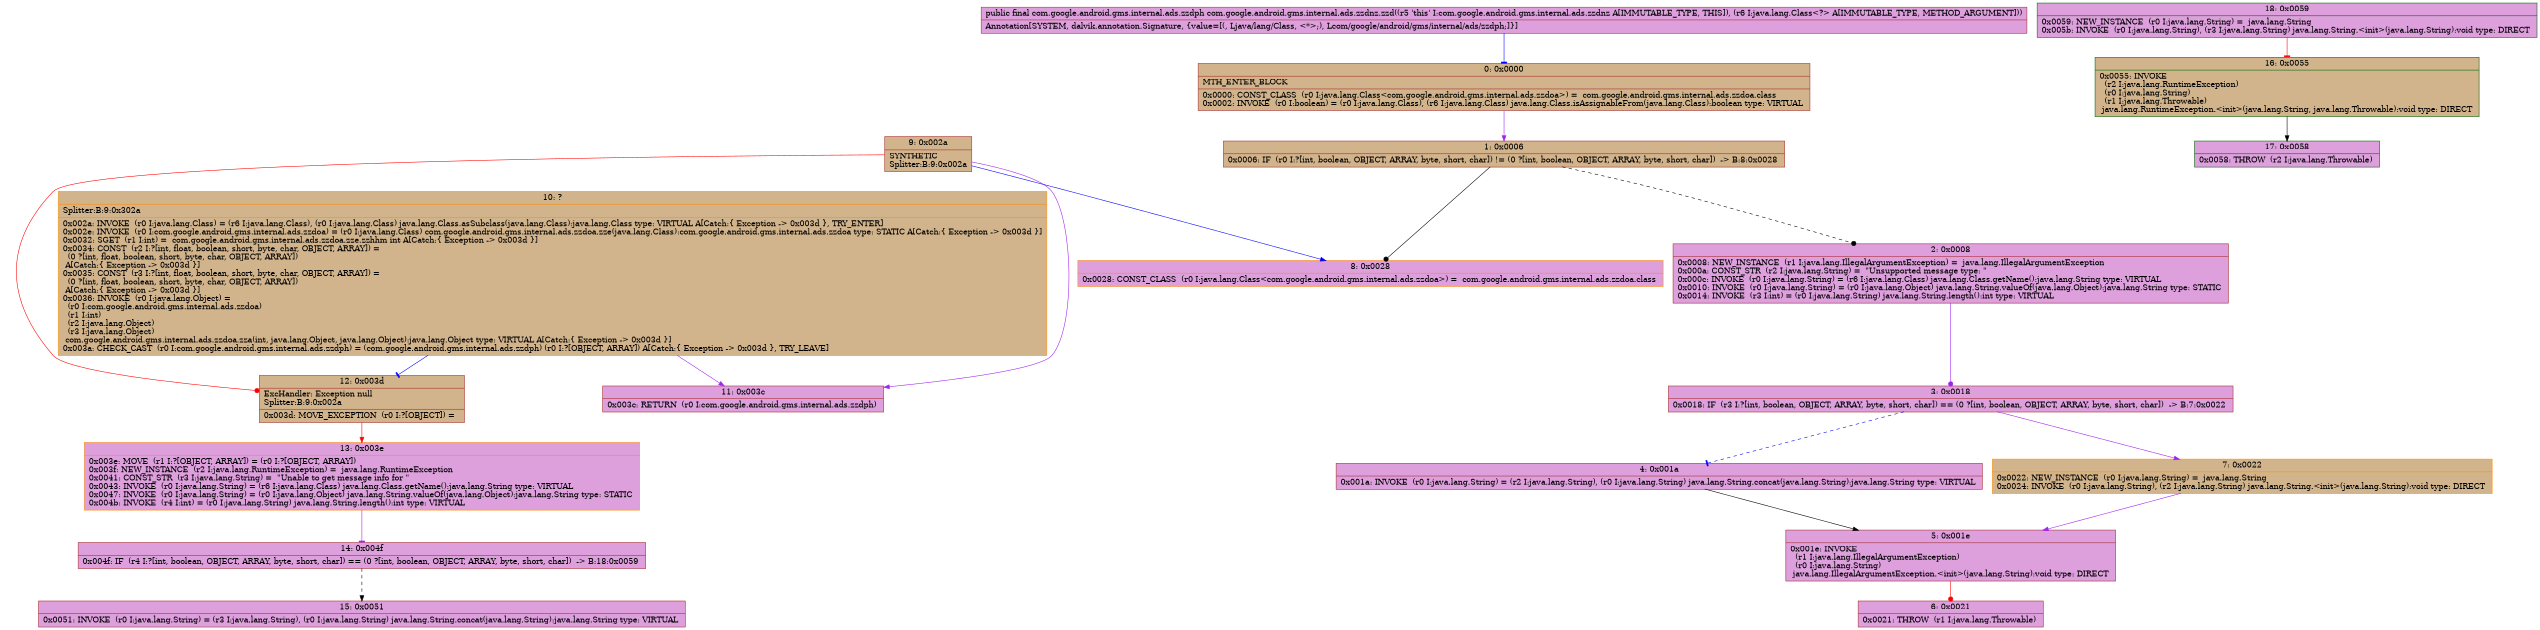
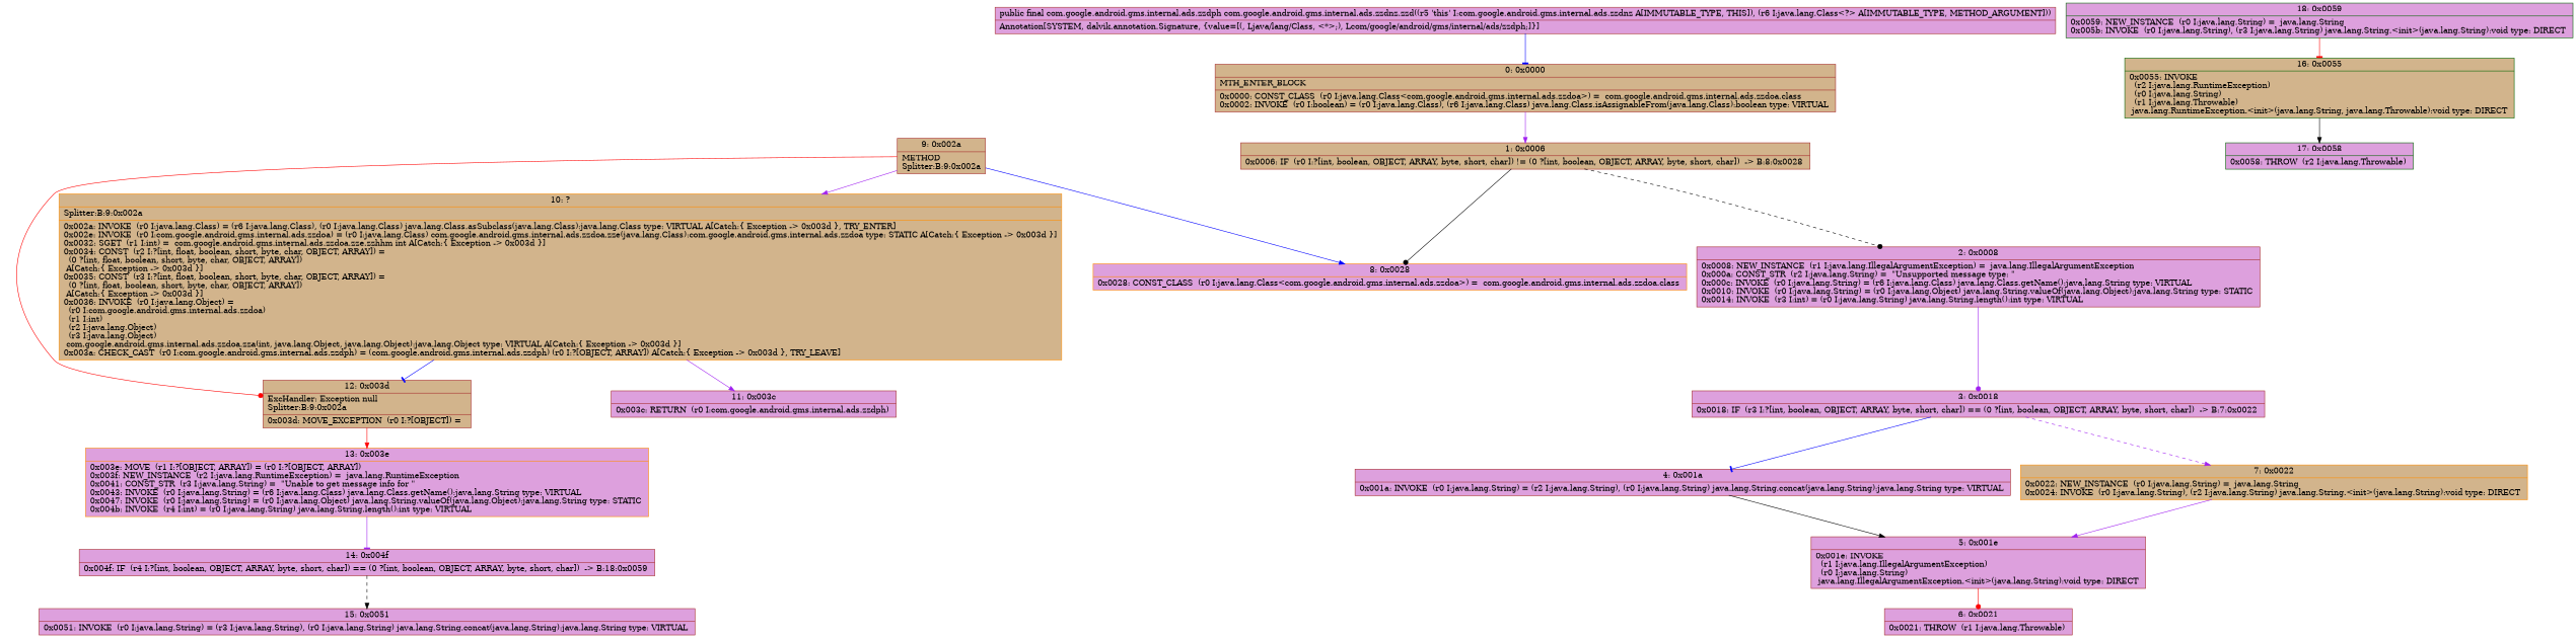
  digraph {
    node [color=brown fillcolor=plum shape=record style=filled]
    edge [arrowhead=normal color=purple]
    n1 [fillcolor=tan label="{0\:\ 0x0000|MTH_ENTER_BLOCK\l|0x0000: CONST_CLASS  (r0 I:java.lang.Class\<com.google.android.gms.internal.ads.zzdoa\>) =  com.google.android.gms.internal.ads.zzdoa.class \l0x0002: INVOKE  (r0 I:boolean) = (r0 I:java.lang.Class), (r6 I:java.lang.Class) java.lang.Class.isAssignableFrom(java.lang.Class):boolean type: VIRTUAL \l}"]
    n2 [fillcolor=tan label="{1\:\ 0x0006|0x0006: IF  (r0 I:?[int, boolean, OBJECT, ARRAY, byte, short, char]) != (0 ?[int, boolean, OBJECT, ARRAY, byte, short, char])  \-\> B:8:0x0028 \l}"]
    n3 [label="{2\:\ 0x0008|0x0008: NEW_INSTANCE  (r1 I:java.lang.IllegalArgumentException) =  java.lang.IllegalArgumentException \l0x000a: CONST_STR  (r2 I:java.lang.String) =  \"Unsupported message type: \" \l0x000c: INVOKE  (r0 I:java.lang.String) = (r6 I:java.lang.Class) java.lang.Class.getName():java.lang.String type: VIRTUAL \l0x0010: INVOKE  (r0 I:java.lang.String) = (r0 I:java.lang.Object) java.lang.String.valueOf(java.lang.Object):java.lang.String type: STATIC \l0x0014: INVOKE  (r3 I:int) = (r0 I:java.lang.String) java.lang.String.length():int type: VIRTUAL \l}"]
    n4 [color=darkorange label="{8\:\ 0x0028|0x0028: CONST_CLASS  (r0 I:java.lang.Class\<com.google.android.gms.internal.ads.zzdoa\>) =  com.google.android.gms.internal.ads.zzdoa.class \l}"]
    n5 [label="{3\:\ 0x0018|0x0018: IF  (r3 I:?[int, boolean, OBJECT, ARRAY, byte, short, char]) == (0 ?[int, boolean, OBJECT, ARRAY, byte, short, char])  \-\> B:7:0x0022 \l}"]
    n6 [label="{4\:\ 0x001a|0x001a: INVOKE  (r0 I:java.lang.String) = (r2 I:java.lang.String), (r0 I:java.lang.String) java.lang.String.concat(java.lang.String):java.lang.String type: VIRTUAL \l}"]
    n7 [color=darkorange fillcolor=tan label="{7\:\ 0x0022|0x0022: NEW_INSTANCE  (r0 I:java.lang.String) =  java.lang.String \l0x0024: INVOKE  (r0 I:java.lang.String), (r2 I:java.lang.String) java.lang.String.\<init\>(java.lang.String):void type: DIRECT \l}"]
    n8 [label="{5\:\ 0x001e|0x001e: INVOKE  \l  (r1 I:java.lang.IllegalArgumentException)\l  (r0 I:java.lang.String)\l java.lang.IllegalArgumentException.\<init\>(java.lang.String):void type: DIRECT \l}"]
    n9 [label="{6\:\ 0x0021|0x0021: THROW  (r1 I:java.lang.Throwable) \l}"]
-   n10 [fillcolor=tan label="{9\:\ 0x002a|SYNTHETIC\lSplitter:B:9:0x002a\l}"]
-   n11 [color=darkorange fillcolor=tan label="{10\:\ ?|Splitter:B:9:0x302a\l|0x002a: INVOKE  (r0 I:java.lang.Class) = (r6 I:java.lang.Class), (r0 I:java.lang.Class) java.lang.Class.asSubclass(java.lang.Class):java.lang.Class type: VIRTUAL A[Catch:\{ Exception \-\> 0x003d \}, TRY_ENTER]\l0x002e: INVOKE  (r0 I:com.google.android.gms.internal.ads.zzdoa) = (r0 I:java.lang.Class) com.google.android.gms.internal.ads.zzdoa.zze(java.lang.Class):com.google.android.gms.internal.ads.zzdoa type: STATIC A[Catch:\{ Exception \-\> 0x003d \}]\l0x0032: SGET  (r1 I:int) =  com.google.android.gms.internal.ads.zzdoa.zze.zzhhm int A[Catch:\{ Exception \-\> 0x003d \}]\l0x0034: CONST  (r2 I:?[int, float, boolean, short, byte, char, OBJECT, ARRAY]) = \l  (0 ?[int, float, boolean, short, byte, char, OBJECT, ARRAY])\l A[Catch:\{ Exception \-\> 0x003d \}]\l0x0035: CONST  (r3 I:?[int, float, boolean, short, byte, char, OBJECT, ARRAY]) = \l  (0 ?[int, float, boolean, short, byte, char, OBJECT, ARRAY])\l A[Catch:\{ Exception \-\> 0x003d \}]\l0x0036: INVOKE  (r0 I:java.lang.Object) = \l  (r0 I:com.google.android.gms.internal.ads.zzdoa)\l  (r1 I:int)\l  (r2 I:java.lang.Object)\l  (r3 I:java.lang.Object)\l com.google.android.gms.internal.ads.zzdoa.zza(int, java.lang.Object, java.lang.Object):java.lang.Object type: VIRTUAL A[Catch:\{ Exception \-\> 0x003d \}]\l0x003a: CHECK_CAST  (r0 I:com.google.android.gms.internal.ads.zzdph) = (com.google.android.gms.internal.ads.zzdph) (r0 I:?[OBJECT, ARRAY]) A[Catch:\{ Exception \-\> 0x003d \}, TRY_LEAVE]\l}"]
+   n10 [fillcolor=tan label="{9\:\ 0x002a|METHOD\lSplitter:B:9:0x002a\l}"]
+   n11 [color=darkorange fillcolor=tan label="{10\:\ ?|Splitter:B:9:0x002a\l|0x002a: INVOKE  (r0 I:java.lang.Class) = (r6 I:java.lang.Class), (r0 I:java.lang.Class) java.lang.Class.asSubclass(java.lang.Class):java.lang.Class type: VIRTUAL A[Catch:\{ Exception \-\> 0x003d \}, TRY_ENTER]\l0x002e: INVOKE  (r0 I:com.google.android.gms.internal.ads.zzdoa) = (r0 I:java.lang.Class) com.google.android.gms.internal.ads.zzdoa.zze(java.lang.Class):com.google.android.gms.internal.ads.zzdoa type: STATIC A[Catch:\{ Exception \-\> 0x003d \}]\l0x0032: SGET  (r1 I:int) =  com.google.android.gms.internal.ads.zzdoa.zze.zzhhm int A[Catch:\{ Exception \-\> 0x003d \}]\l0x0034: CONST  (r2 I:?[int, float, boolean, short, byte, char, OBJECT, ARRAY]) = \l  (0 ?[int, float, boolean, short, byte, char, OBJECT, ARRAY])\l A[Catch:\{ Exception \-\> 0x003d \}]\l0x0035: CONST  (r3 I:?[int, float, boolean, short, byte, char, OBJECT, ARRAY]) = \l  (0 ?[int, float, boolean, short, byte, char, OBJECT, ARRAY])\l A[Catch:\{ Exception \-\> 0x003d \}]\l0x0036: INVOKE  (r0 I:java.lang.Object) = \l  (r0 I:com.google.android.gms.internal.ads.zzdoa)\l  (r1 I:int)\l  (r2 I:java.lang.Object)\l  (r3 I:java.lang.Object)\l com.google.android.gms.internal.ads.zzdoa.zza(int, java.lang.Object, java.lang.Object):java.lang.Object type: VIRTUAL A[Catch:\{ Exception \-\> 0x003d \}]\l0x003a: CHECK_CAST  (r0 I:com.google.android.gms.internal.ads.zzdph) = (com.google.android.gms.internal.ads.zzdph) (r0 I:?[OBJECT, ARRAY]) A[Catch:\{ Exception \-\> 0x003d \}, TRY_LEAVE]\l}"]
    n12 [fillcolor=tan label="{12\:\ 0x003d|ExcHandler: Exception null\lSplitter:B:9:0x002a\l|0x003d: MOVE_EXCEPTION  (r0 I:?[OBJECT]) =  \l}"]
    n13 [label="{11\:\ 0x003c|0x003c: RETURN  (r0 I:com.google.android.gms.internal.ads.zzdph) \l}"]
    n14 [color=darkorange label="{13\:\ 0x003e|0x003e: MOVE  (r1 I:?[OBJECT, ARRAY]) = (r0 I:?[OBJECT, ARRAY]) \l0x003f: NEW_INSTANCE  (r2 I:java.lang.RuntimeException) =  java.lang.RuntimeException \l0x0041: CONST_STR  (r3 I:java.lang.String) =  \"Unable to get message info for \" \l0x0043: INVOKE  (r0 I:java.lang.String) = (r6 I:java.lang.Class) java.lang.Class.getName():java.lang.String type: VIRTUAL \l0x0047: INVOKE  (r0 I:java.lang.String) = (r0 I:java.lang.Object) java.lang.String.valueOf(java.lang.Object):java.lang.String type: STATIC \l0x004b: INVOKE  (r4 I:int) = (r0 I:java.lang.String) java.lang.String.length():int type: VIRTUAL \l}"]
    n15 [label="{14\:\ 0x004f|0x004f: IF  (r4 I:?[int, boolean, OBJECT, ARRAY, byte, short, char]) == (0 ?[int, boolean, OBJECT, ARRAY, byte, short, char])  \-\> B:18:0x0059 \l}"]
    n16 [label="{15\:\ 0x0051|0x0051: INVOKE  (r0 I:java.lang.String) = (r3 I:java.lang.String), (r0 I:java.lang.String) java.lang.String.concat(java.lang.String):java.lang.String type: VIRTUAL \l}"]
    n17 [color=darkgreen label="{18\:\ 0x0059|0x0059: NEW_INSTANCE  (r0 I:java.lang.String) =  java.lang.String \l0x005b: INVOKE  (r0 I:java.lang.String), (r3 I:java.lang.String) java.lang.String.\<init\>(java.lang.String):void type: DIRECT \l}"]
    n18 [color=darkgreen fillcolor=tan label="{16\:\ 0x0055|0x0055: INVOKE  \l  (r2 I:java.lang.RuntimeException)\l  (r0 I:java.lang.String)\l  (r1 I:java.lang.Throwable)\l java.lang.RuntimeException.\<init\>(java.lang.String, java.lang.Throwable):void type: DIRECT \l}"]
    n19 [color=darkgreen label="{17\:\ 0x0058|0x0058: THROW  (r2 I:java.lang.Throwable) \l}"]
    n20 [label="{public final com.google.android.gms.internal.ads.zzdph com.google.android.gms.internal.ads.zzdnz.zzd((r5 'this' I:com.google.android.gms.internal.ads.zzdnz A[IMMUTABLE_TYPE, THIS]), (r6 I:java.lang.Class\<?\> A[IMMUTABLE_TYPE, METHOD_ARGUMENT]))  | Annotation[SYSTEM, dalvik.annotation.Signature, \{value=[(, Ljava\/lang\/Class, \<*\>;), Lcom\/google\/android\/gms\/internal\/ads\/zzdph;]\}]\l}"]
    n1 -> n2
    n2 -> n3 [arrowhead=dot color=black style=dashed]
    n2 -> n4 [arrowhead=dot color=black]
    n3 -> n5 [arrowhead=dot]
-   n5 -> n6 [arrowhead=tee color=blue style=dashed]
-   n5 -> n7
+   n5 -> n6 [arrowhead=tee color=blue style=solid]
+   n5 -> n7 [style=dashed]
    n6 -> n8 [color=black]
    n7 -> n8
    n8 -> n9 [arrowhead=dot color=red]
    n10 -> n4 [color=blue]
-   n10 -> n13
+   n10 -> n11
    n10 -> n12 [arrowhead=dot color=red]
    n11 -> n12 [arrowhead=tee color=blue]
    n11 -> n13
    n12 -> n14 [color=red]
    n14 -> n15 [arrowhead=tee]
    n15 -> n16 [color=black style=dashed]
    n17 -> n18 [arrowhead=tee color=red]
    n18 -> n19 [color=black]
    n20 -> n1 [arrowhead=tee color=blue]
  }
